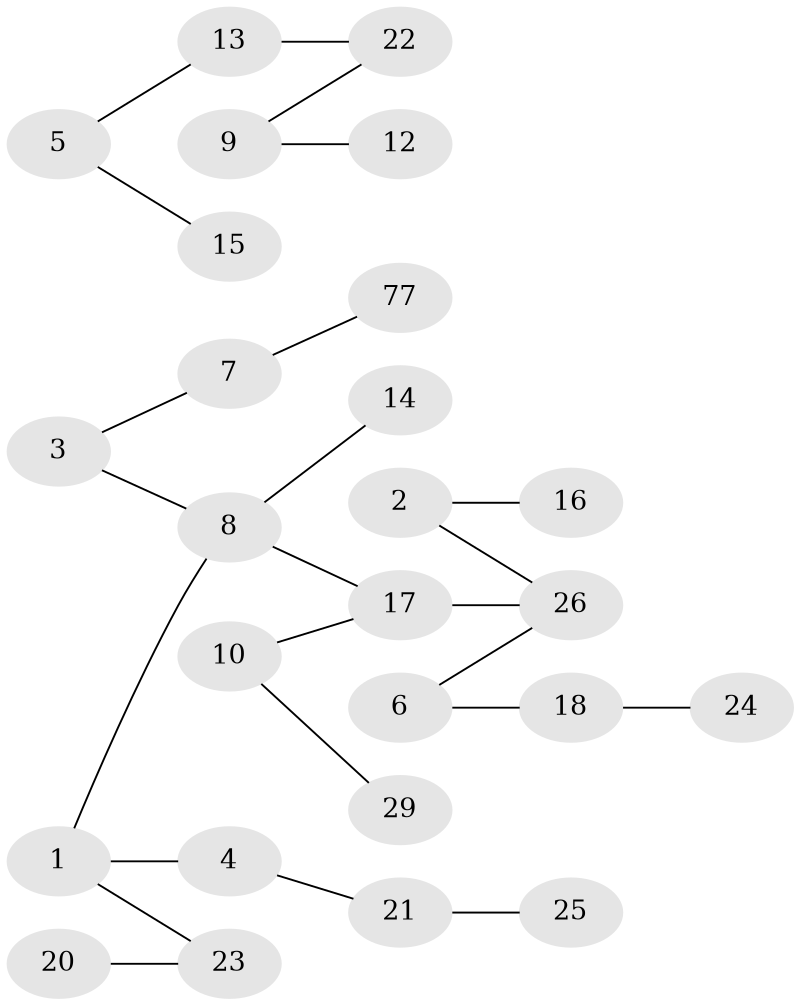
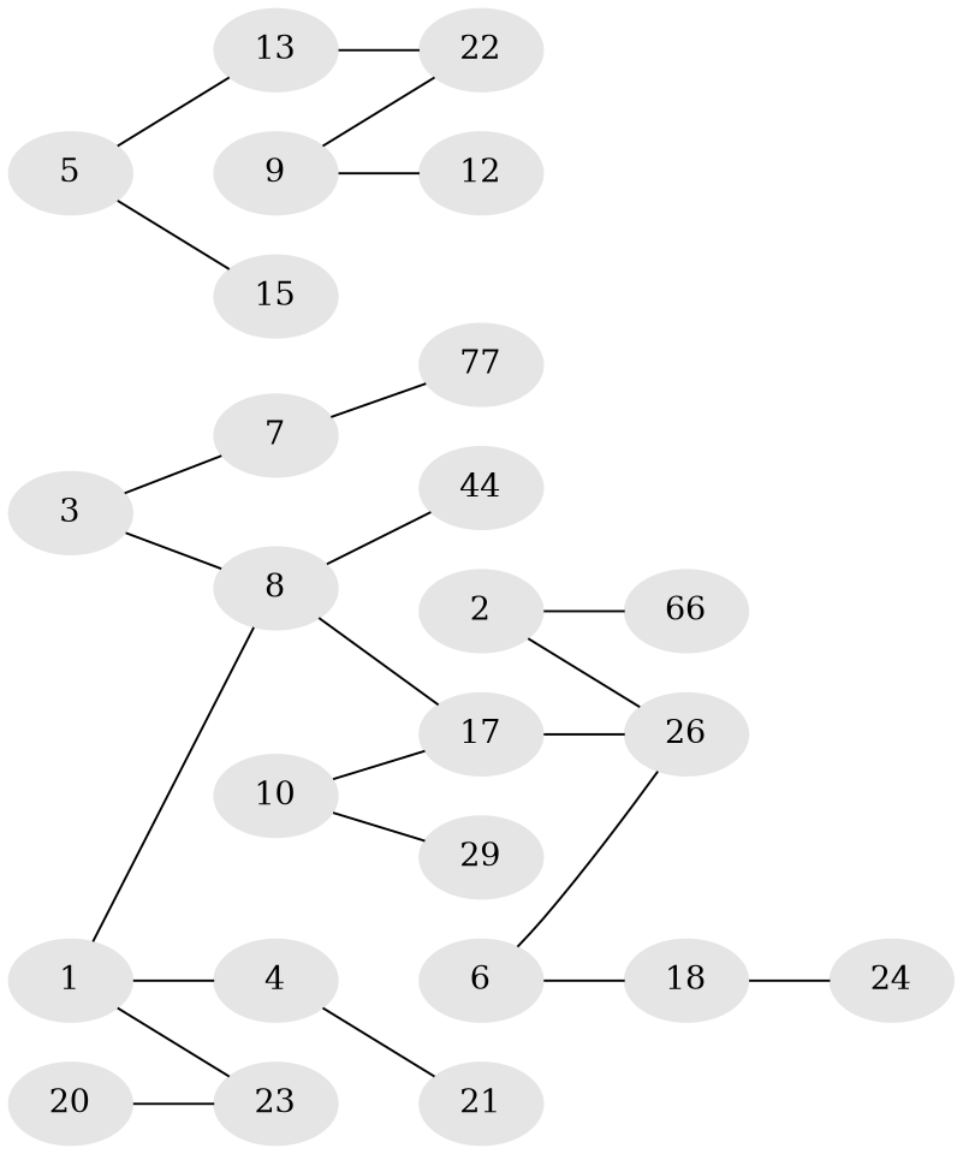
  graph {
    rankdir=LR
    node [color=gray90 style=filled]
    edge [weight=1.0]
    1
    4
    8
    23
    21
-   14
+   14 [label=44]
    17
    2
-   16
+   16 [label=66]
    26
    13
    22
    3
    7
    n15 [label=77]
-   25
    5
    15
    6
    18
    24
    9
    12
    10
    n25 [label=29]
    20
    1 -- 4
    1 -- 8
    1 -- 23
    4 -- 21
    8 -- 14
    8 -- 17
-   21 -- 25
    17 -- 26
    2 -- 16
    2 -- 26
    13 -- 22
    3 -- 8
    3 -- 7
    7 -- n15
    5 -- 13
    5 -- 15
    6 -- 26
    6 -- 18
    18 -- 24
    9 -- 22
    9 -- 12
    10 -- 17
    10 -- n25
    20 -- 23
  }
